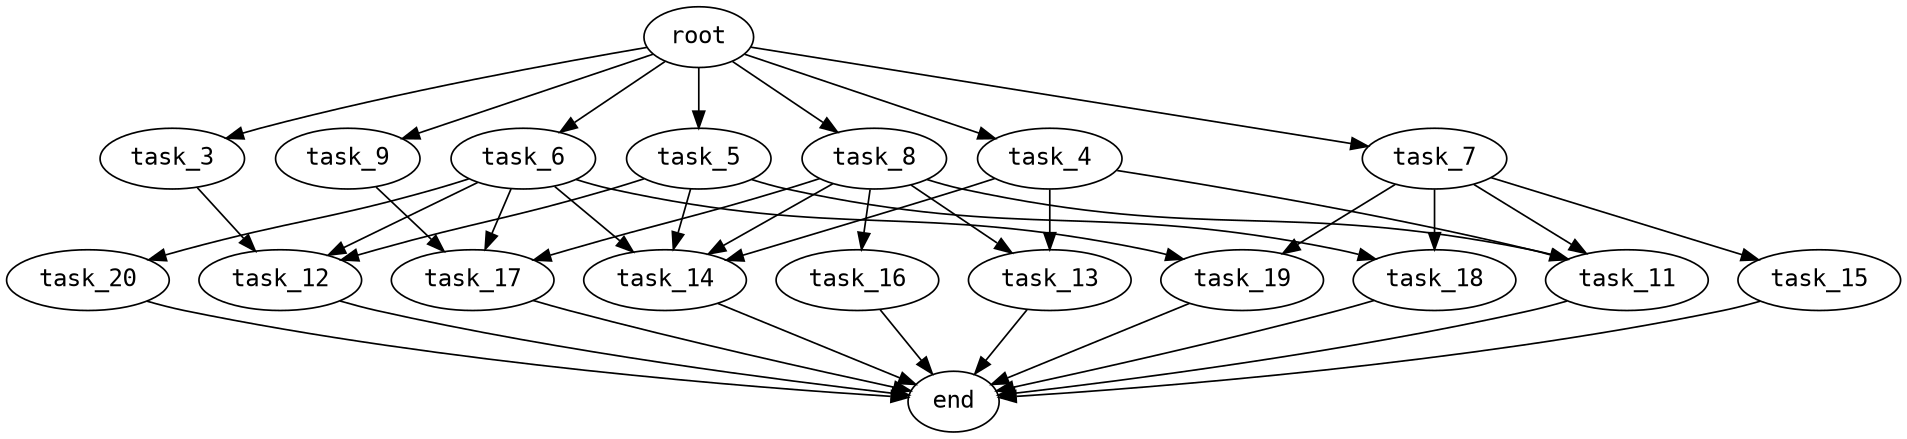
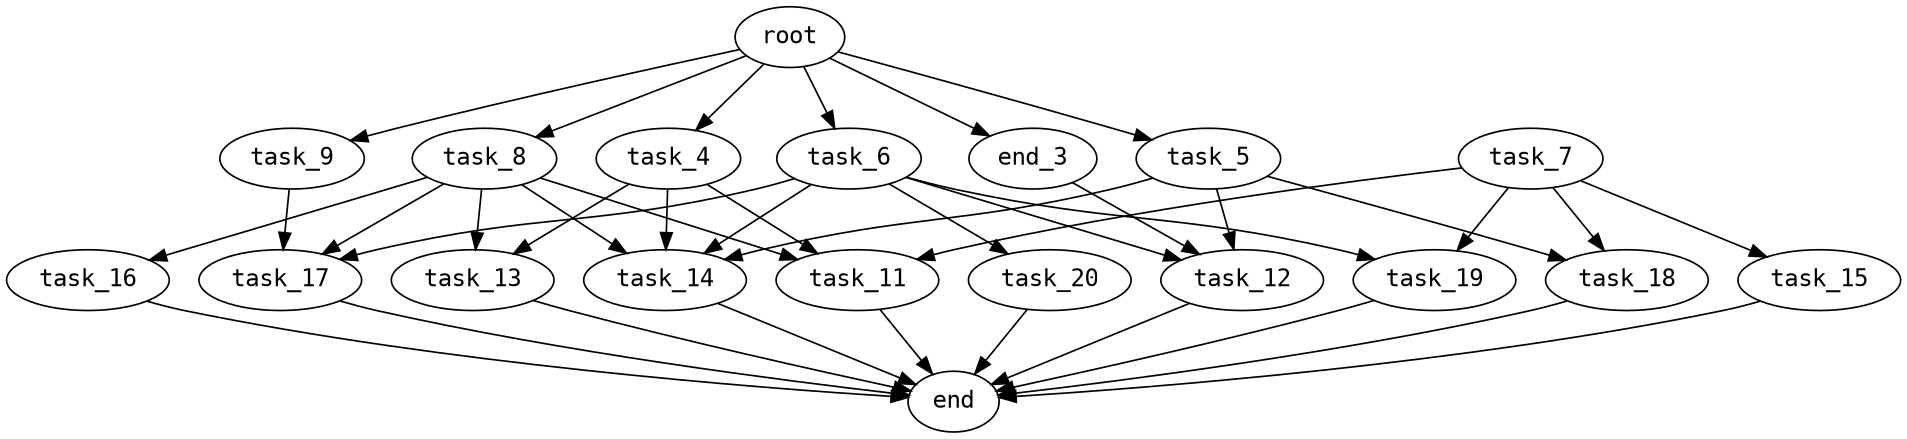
  digraph {
    fontname="DejaVu Sans Mono"
    node [fontname="DejaVu Sans Mono"]
    edge [fontname="DejaVu Sans Mono"]
    root
-   task_3
+   task_3 [label=end_3]
    task_4
    task_5
    task_6
    task_7
    task_8
    task_9
    task_12
    task_11
    task_13
    task_14
    task_18
    task_19
    task_17
    task_20
    task_15
    task_16
    end
    root -> task_3
    root -> task_4
    root -> task_5
    root -> task_6
-   root -> task_7
    root -> task_8
    root -> task_9
    task_3 -> task_12
    task_4 -> task_11
    task_4 -> task_13
    task_4 -> task_14
    task_5 -> task_12
    task_5 -> task_14
    task_5 -> task_18
    task_6 -> task_12
    task_6 -> task_14
    task_6 -> task_19
    task_6 -> task_17
    task_6 -> task_20
    task_7 -> task_11
    task_7 -> task_18
    task_7 -> task_19
    task_7 -> task_15
    task_8 -> task_11
    task_8 -> task_13
    task_8 -> task_14
    task_8 -> task_17
    task_8 -> task_16
    task_9 -> task_17
    task_12 -> end
    task_11 -> end
    task_13 -> end
    task_14 -> end
    task_18 -> end
    task_19 -> end
    task_17 -> end
    task_20 -> end
    task_15 -> end
    task_16 -> end
  }
